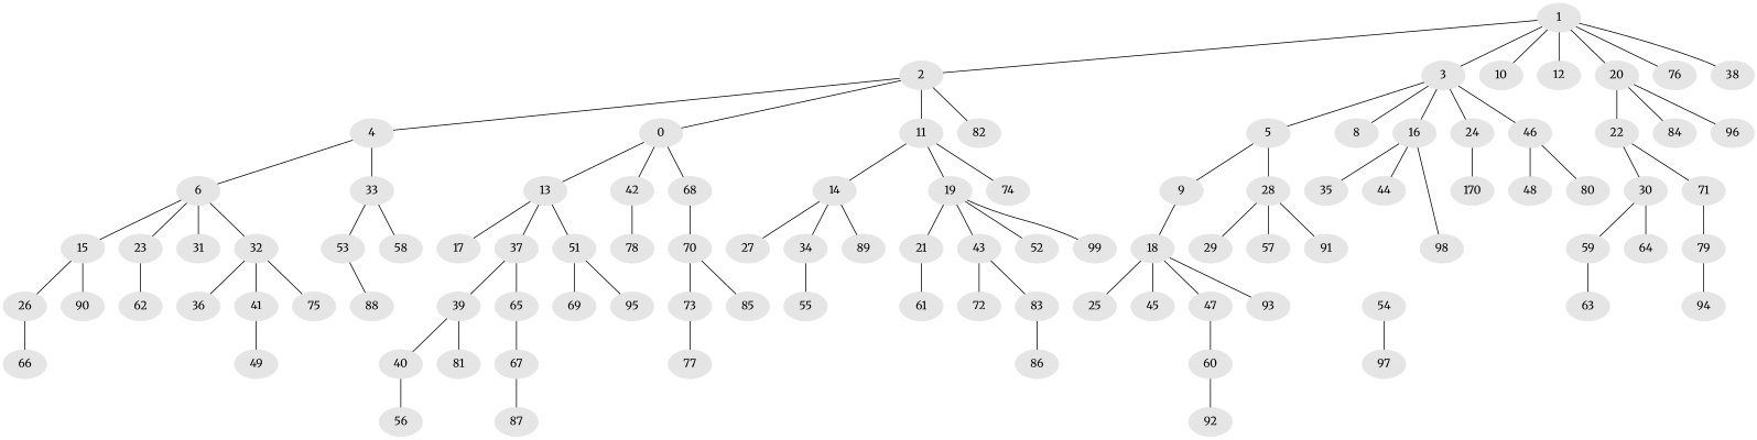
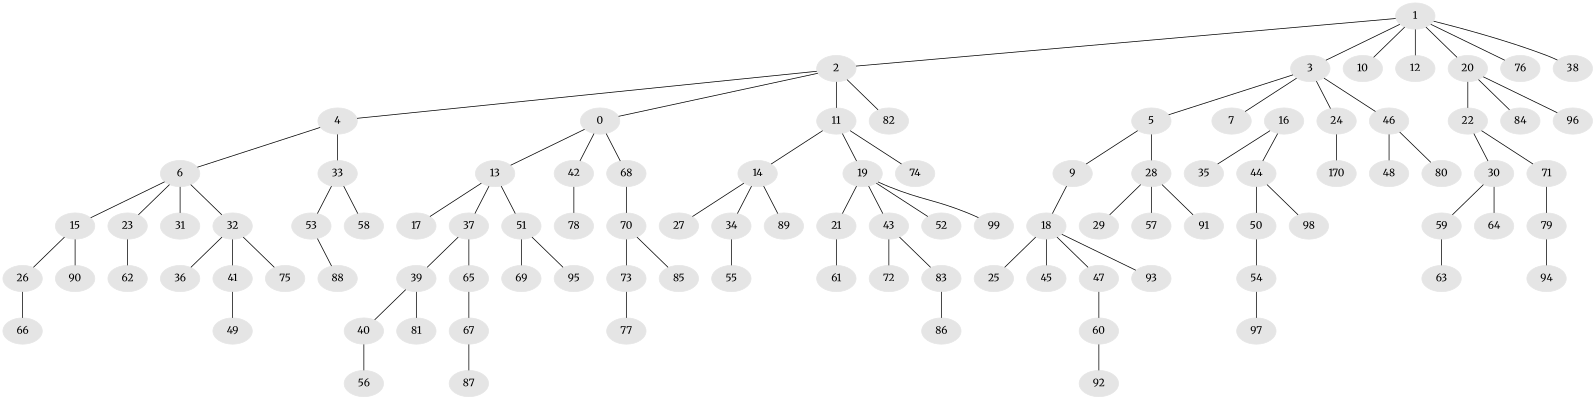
  graph {
    fontname=Merriweather
    node [color=gray90 fontname=Merriweather style=filled]
    edge [fontname=Merriweather]
    1
    2
    3
    10
    12
    20
    76
    38
    4
    n10 [label=0]
    11
    82
    5
-   8
+   8 [label=7]
    16
    24
    46
    22
    84
    96
    6
    33
    13
    42
    68
    14
    19
    74
    9
    28
    35
    44
    n33 [label=170]
    48
    80
    15
    23
    31
    32
    53
    58
    18
    29
    57
    91
    26
    90
    62
    36
    41
    75
    17
    37
    51
    78
    70
    25
    45
    47
    93
    27
    34
    89
    21
    43
    52
    99
    39
    65
    69
    95
    55
    66
+   50
    98
    60
    61
    72
    83
    30
    71
    59
    64
    79
    63
    49
    88
    40
    81
    67
    56
    86
    54
    92
    97
    87
    73
    85
    77
    94
    1 -- 2
    1 -- 3
    1 -- 10
    1 -- 12
    1 -- 20
    1 -- 76
    1 -- 38
    2 -- 4
    2 -- n10
    2 -- 11
    2 -- 82
    3 -- 5
    3 -- 8
-   3 -- 16
    3 -- 24
    3 -- 46
    20 -- 22
    20 -- 84
    20 -- 96
    4 -- 6
    4 -- 33
    n10 -- 13
    n10 -- 42
    n10 -- 68
    11 -- 14
    11 -- 19
    11 -- 74
    5 -- 9
    5 -- 28
    16 -- 35
    16 -- 44
    24 -- n33
    46 -- 48
    46 -- 80
    22 -- 30
    22 -- 71
    6 -- 15
    6 -- 23
    6 -- 31
    6 -- 32
    33 -- 53
    33 -- 58
    13 -- 17
    13 -- 37
    13 -- 51
    42 -- 78
    68 -- 70
    14 -- 27
    14 -- 34
    14 -- 89
    19 -- 21
    19 -- 43
    19 -- 52
    19 -- 99
    9 -- 18
    28 -- 29
    28 -- 57
    28 -- 91
-   16 -- 98
+   44 -- 50
+   44 -- 98
    15 -- 26
    15 -- 90
    23 -- 62
    32 -- 36
    32 -- 41
    32 -- 75
    53 -- 88
    18 -- 25
    18 -- 45
    18 -- 47
    18 -- 93
    26 -- 66
    41 -- 49
    37 -- 39
    37 -- 65
    51 -- 69
    51 -- 95
    70 -- 73
    70 -- 85
    47 -- 60
    34 -- 55
    21 -- 61
    43 -- 72
    43 -- 83
    39 -- 40
    39 -- 81
    65 -- 67
+   50 -- 54
    60 -- 92
    83 -- 86
    30 -- 59
    30 -- 64
    71 -- 79
    59 -- 63
    79 -- 94
    40 -- 56
    67 -- 87
    54 -- 97
    73 -- 77
  }
